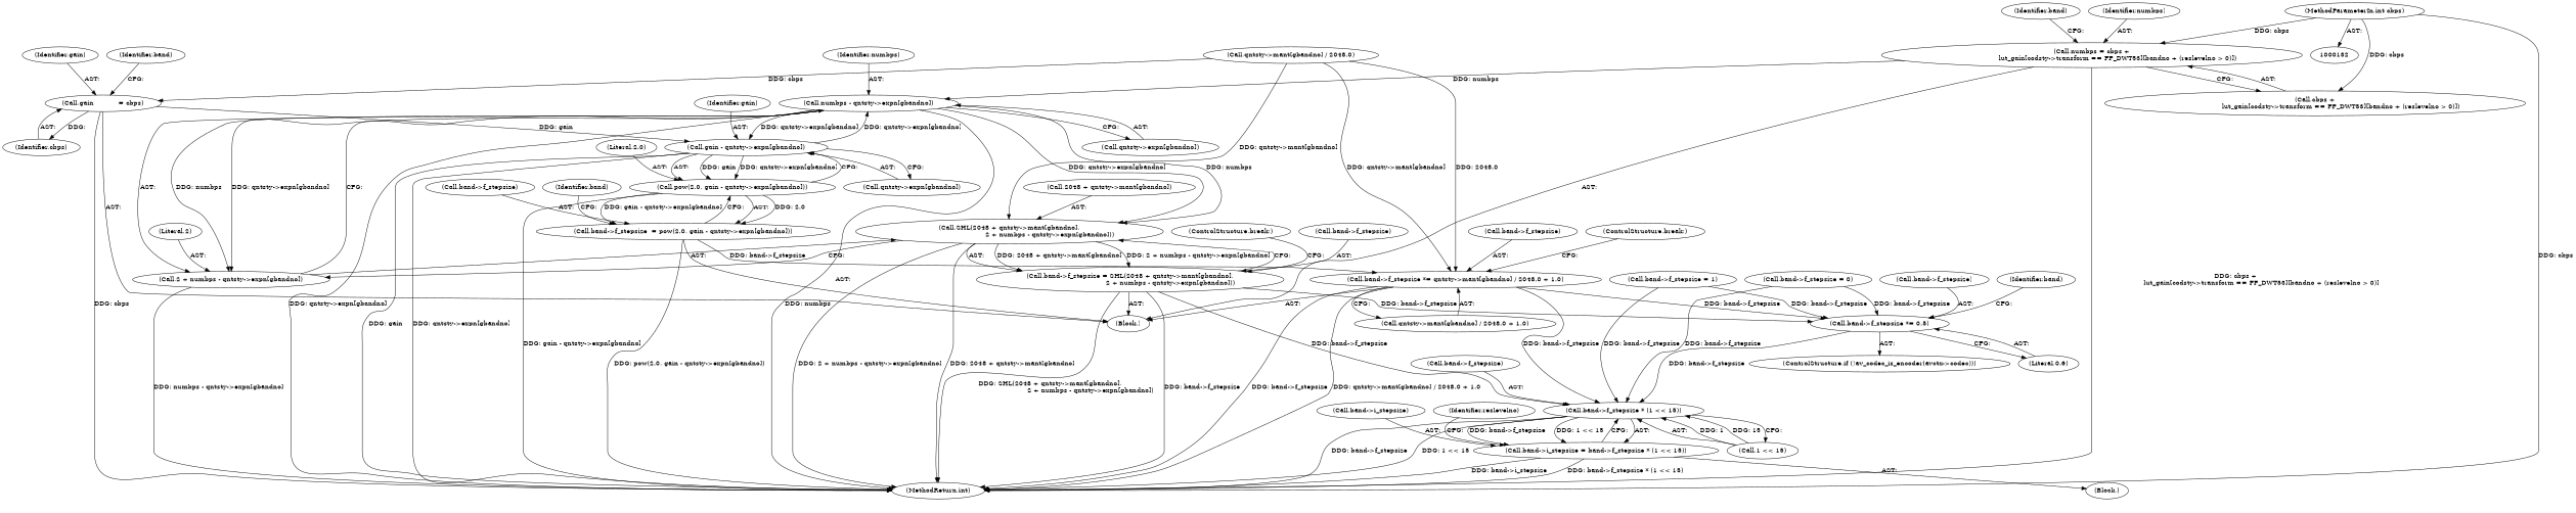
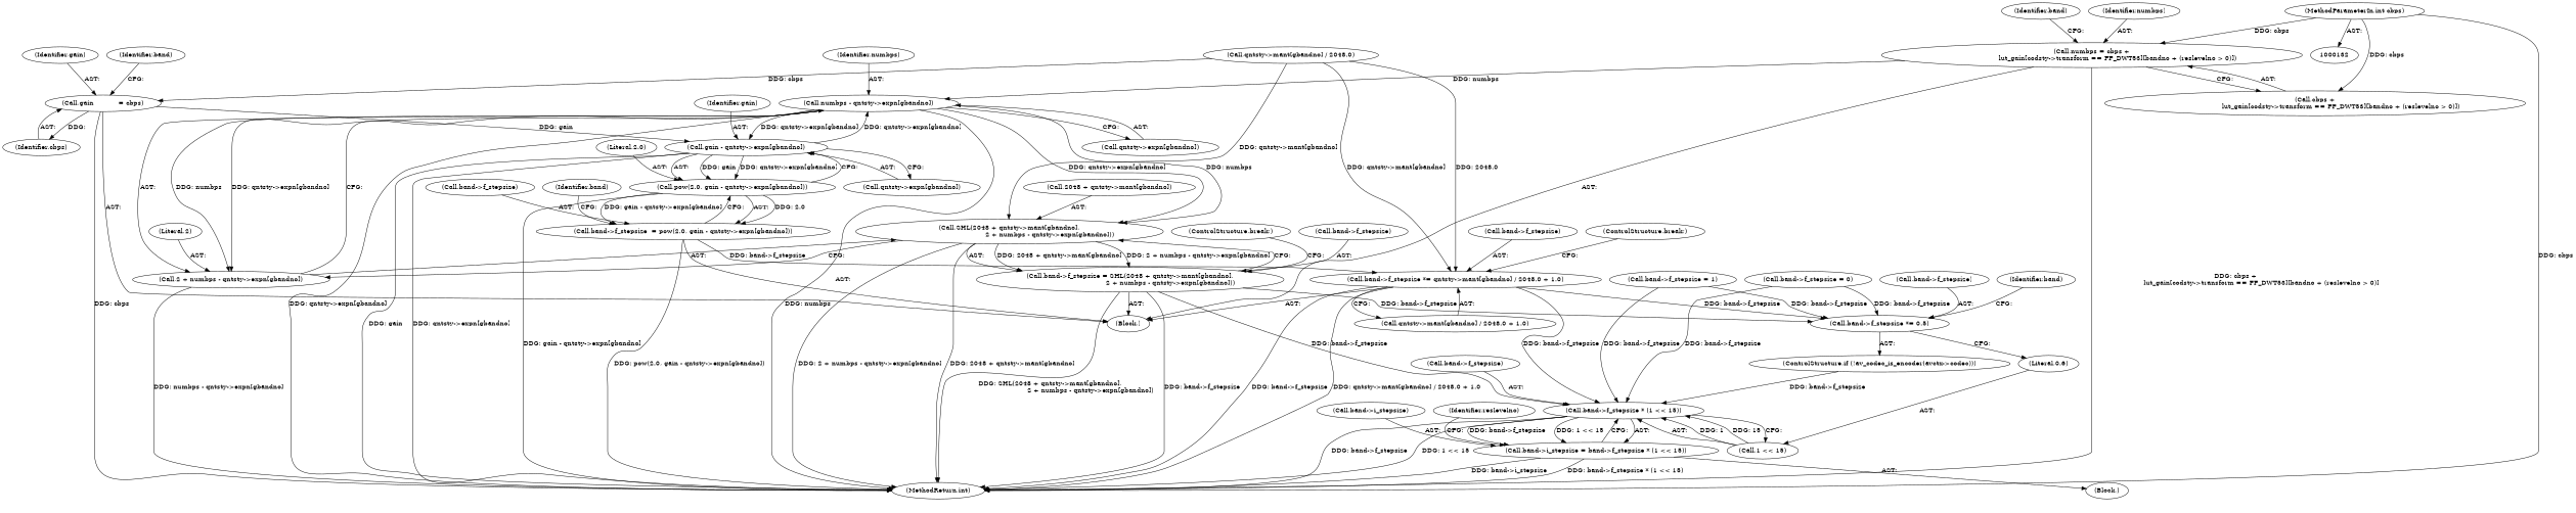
  digraph {
    n1 [label="(Call,numbps - qntsty->expn[gbandno])"]
    n2 [label="(Call,gain - qntsty->expn[gbandno])"]
    n3 [label="(Call,SHL(2048 + qntsty->mant[gbandno],\n                                       2 + numbps - qntsty->expn[gbandno]))"]
    n4 [label="(Call,2 + numbps - qntsty->expn[gbandno])"]
    n5 [label="(Call,qntsty->expn[gbandno])"]
    n6 [label="(MethodReturn,int)"]
    n7 [label="(Call,pow(2.0, gain - qntsty->expn[gbandno]))"]
    n8 [label="(Call,qntsty->expn[gbandno])"]
    n9 [label="(Call,band->f_stepsize = SHL(2048 + qntsty->mant[gbandno],\n                                       2 + numbps - qntsty->expn[gbandno]))"]
    n10 [label="(Call,numbps = cbps +\n                         lut_gain[codsty->transform == FF_DWT53][bandno + (reslevelno > 0)])"]
    n11 [label="(Call,cbps +\n                         lut_gain[codsty->transform == FF_DWT53][bandno + (reslevelno > 0)])"]
    n12 [label="(Block,)"]
    n13 [label="(MethodParameterIn,int cbps)"]
    1000132
    n15 [label="(Call,gain            = cbps)"]
    n16 [label="(Identifier,cbps)"]
    n17 [label="(Call,band->f_stepsize  = pow(2.0, gain - qntsty->expn[gbandno]))"]
    n18 [label="(Call,band->f_stepsize *= 0.5)"]
    n19 [label="(Call,band->f_stepsize * (1 << 15))"]
    n20 [label="(Literal,0.6)"]
    n21 [label="(ControlStructure,if (!av_codec_is_encoder(avctx->codec)))"]
    n22 [label="(Call,band->i_stepsize = band->f_stepsize * (1 << 15))"]
    n23 [label="(Call,1 << 15)"]
    n24 [label="(Block,)"]
    n25 [label="(Call,band->f_stepsize *= qntsty->mant[gbandno] / 2048.0 + 1.0)"]
    n26 [label="(Call,qntsty->mant[gbandno] / 2048.0 + 1.0)"]
    n27 [label="(Call,band->f_stepsize)"]
    n28 [label="(Literal,2.0)"]
    n29 [label="(Identifier,gain)"]
    n30 [label="(ControlStructure,break;)"]
    n31 [label="(Call,band->f_stepsize)"]
    n32 [label="(Identifier,band)"]
    n33 [label="(Call,band->f_stepsize)"]
    n34 [label="(Identifier,reslevelno)"]
    n35 [label="(Call,band->f_stepsize = 1)"]
    n36 [label="(Literal,2)"]
    n37 [label="(Identifier,band)"]
    n38 [label="(Identifier,band)"]
    n39 [label="(Call,band->f_stepsize)"]
    n40 [label="(Call,band->f_stepsize)"]
    n41 [label="(Identifier,gain)"]
    n42 [label="(Call,band->i_stepsize)"]
    n43 [label="(ControlStructure,break;)"]
    n44 [label="(Call,band->f_stepsize = 0)"]
    n45 [label="(Identifier,numbps)"]
    n46 [label="(Identifier,numbps)"]
    n47 [label="(Identifier,band)"]
    n48 [label="(Call,2048 + qntsty->mant[gbandno])"]
    n49 [label="(Call,qntsty->mant[gbandno] / 2048.0)"]
    n1 -> n2 [label="DDG: qntsty->expn[gbandno]"]
    n1 -> n3 [label="DDG: numbps"]
    n1 -> n3 [label="DDG: qntsty->expn[gbandno]"]
    n1 -> n4 [label="AST: "]
    n1 -> n4 [label="DDG: numbps"]
    n1 -> n4 [label="DDG: qntsty->expn[gbandno]"]
    n1 -> n5 [label="CFG: "]
    n1 -> n6 [label="DDG: qntsty->expn[gbandno]"]
    n1 -> n6 [label="DDG: numbps"]
    n2 -> n1 [label="DDG: qntsty->expn[gbandno]"]
    n2 -> n6 [label="DDG: qntsty->expn[gbandno]"]
    n2 -> n6 [label="DDG: gain"]
    n2 -> n7 [label="AST: "]
    n2 -> n7 [label="DDG: gain"]
    n2 -> n7 [label="DDG: qntsty->expn[gbandno]"]
    n2 -> n8 [label="CFG: "]
    n3 -> n4 [label="CFG: "]
    n3 -> n6 [label="DDG: 2 + numbps - qntsty->expn[gbandno]"]
    n3 -> n6 [label="DDG: 2048 + qntsty->mant[gbandno]"]
    n3 -> n9 [label="AST: "]
    n3 -> n9 [label="DDG: 2048 + qntsty->mant[gbandno]"]
    n3 -> n9 [label="DDG: 2 + numbps - qntsty->expn[gbandno]"]
    n4 -> n1 [label="CFG: "]
    n4 -> n3 [label="AST: "]
    n4 -> n6 [label="DDG: numbps - qntsty->expn[gbandno]"]
    n5 -> n1 [label="AST: "]
    n7 -> n2 [label="CFG: "]
    n7 -> n6 [label="DDG: gain - qntsty->expn[gbandno]"]
    n7 -> n17 [label="AST: "]
    n7 -> n17 [label="DDG: 2.0"]
    n7 -> n17 [label="DDG: gain - qntsty->expn[gbandno]"]
    n8 -> n2 [label="AST: "]
    n9 -> n3 [label="CFG: "]
    n9 -> n6 [label="DDG: SHL(2048 + qntsty->mant[gbandno],\n                                       2 + numbps - qntsty->expn[gbandno])"]
    n9 -> n6 [label="DDG: band->f_stepsize"]
    n9 -> n12 [label="AST: "]
    n9 -> n18 [label="DDG: band->f_stepsize"]
    n9 -> n19 [label="DDG: band->f_stepsize"]
    n10 -> n1 [label="DDG: numbps"]
    n10 -> n6 [label="DDG: cbps +\n                         lut_gain[codsty->transform == FF_DWT53][bandno + (reslevelno > 0)]"]
    n10 -> n11 [label="CFG: "]
    n10 -> n12 [label="AST: "]
    n11 -> n10 [label="AST: "]
    n13 -> n6 [label="DDG: cbps"]
    n13 -> n10 [label="DDG: cbps"]
    n13 -> n11 [label="DDG: cbps"]
    n13 -> 1000132 [label="AST: "]
    n15 -> n2 [label="DDG: gain"]
    n15 -> n6 [label="DDG: cbps"]
    n15 -> n12 [label="AST: "]
    n15 -> n16 [label="DDG: "]
    n16 -> n15 [label="AST: "]
    n17 -> n6 [label="DDG: pow(2.0, gain - qntsty->expn[gbandno])"]
    n17 -> n7 [label="CFG: "]
    n17 -> n12 [label="AST: "]
    n17 -> n25 [label="DDG: band->f_stepsize"]
-   n18 -> n19 [label="DDG: band->f_stepsize"]
+   n21 -> n19 [label="DDG: band->f_stepsize"]
    n18 -> n20 [label="CFG: "]
    n18 -> n21 [label="AST: "]
    n19 -> n6 [label="DDG: band->f_stepsize"]
    n19 -> n6 [label="DDG: 1 << 15"]
    n19 -> n22 [label="AST: "]
    n19 -> n22 [label="DDG: band->f_stepsize"]
    n19 -> n22 [label="DDG: 1 << 15"]
    n19 -> n23 [label="CFG: "]
-   n20 -> n18 [label="AST: "]
+   n20 -> n23 [label="AST: "]
    n22 -> n6 [label="DDG: band->f_stepsize * (1 << 15)"]
    n22 -> n6 [label="DDG: band->i_stepsize"]
    n22 -> n19 [label="CFG: "]
    n22 -> n24 [label="AST: "]
    n23 -> n19 [label="AST: "]
    n23 -> n19 [label="DDG: 1"]
    n23 -> n19 [label="DDG: 15"]
    n25 -> n6 [label="DDG: band->f_stepsize"]
    n25 -> n6 [label="DDG: qntsty->mant[gbandno] / 2048.0 + 1.0"]
    n25 -> n12 [label="AST: "]
    n25 -> n18 [label="DDG: band->f_stepsize"]
    n25 -> n19 [label="DDG: band->f_stepsize"]
    n25 -> n26 [label="CFG: "]
    n26 -> n25 [label="AST: "]
    n27 -> n18 [label="AST: "]
    n28 -> n7 [label="AST: "]
    n29 -> n15 [label="AST: "]
    n30 -> n9 [label="CFG: "]
    n31 -> n25 [label="AST: "]
    n32 -> n17 [label="CFG: "]
    n33 -> n19 [label="AST: "]
    n34 -> n22 [label="CFG: "]
    n35 -> n18 [label="DDG: band->f_stepsize"]
    n35 -> n19 [label="DDG: band->f_stepsize"]
    n36 -> n4 [label="AST: "]
    n37 -> n15 [label="CFG: "]
    n38 -> n18 [label="CFG: "]
    n39 -> n17 [label="AST: "]
    n40 -> n9 [label="AST: "]
    n41 -> n2 [label="AST: "]
    n42 -> n22 [label="AST: "]
    n43 -> n25 [label="CFG: "]
    n44 -> n18 [label="DDG: band->f_stepsize"]
    n44 -> n19 [label="DDG: band->f_stepsize"]
    n45 -> n10 [label="AST: "]
    n46 -> n1 [label="AST: "]
    n47 -> n10 [label="CFG: "]
    n48 -> n3 [label="AST: "]
    n49 -> n3 [label="DDG: qntsty->mant[gbandno]"]
    n49 -> n15 [label="DDG: cbps"]
    n49 -> n25 [label="DDG: qntsty->mant[gbandno]"]
    n49 -> n25 [label="DDG: 2048.0"]
  }
